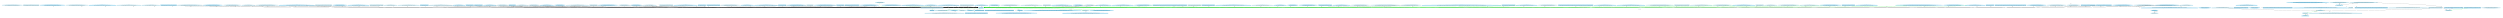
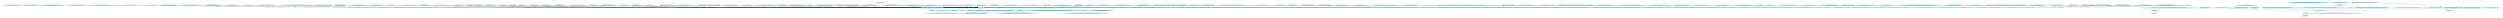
  digraph {
    fontname=Inter
    rankdir=TB
    node [color=pink fillcolor=skyblue fontname=Inter shape=octagon style=filled]
    edge [color=black fontname=Inter style=solid]
    n1 [color=black label="exe_name: null cmd: " style="solid,filled"]
    n2 [color=greenyellow label="exe_name: null cmd: " shape=house style="solid,filled"]
    n3 [color=greenyellow label="exe_name: null cmd: " shape=box style="solid,filled"]
    n4 [color=greenyellow label="exe_name: null cmd: " style="solid,filled"]
    n5 [color=greenyellow fillcolor=lightblue label="exe_name: null cmd: " shape=house style="solid,filled"]
    n6 [color=greenyellow label="path: /Device/HarddiskVolume2/Users/admin" shape=box]
    n7 [color=greenyellow label="path: /Device/HarddiskVolume2/Users/admin/AppData/Roaming/Microsoft/Windows/Themes/CachedFiles/CachedImage_1024_768_POS4.jpg" shape=box]
    n8 [color=black label="exe_name: null cmd: " style="solid,filled"]
    n9 [color=greenyellow label="path: /Device/HarddiskVolume2/Users/admin/Pictures/The game is played by moving a crosshair across the sky background via a trackball and pressing one of three buttons to launch a counte9.docx"]
    n10 [color=greenyellow fillcolor=lightblue label="exe_name: null cmd: " shape=house style="solid,filled"]
    n11 [color=greenyellow label="path: /Device/HarddiskVolume2/USERS/ADMIN/APPDATA/ROAMING/MOZILLA/FIREFOX/PROFILES/LXKEHH21.DEFAULT/PLACES.SQLITE-WAL"]
    n12 [color=greenyellow label="path: /Device/HarddiskVolume2/Users/admin/Desktop/~$w.tropicscope.com.docx"]
    n13 [color=greenyellow fillcolor=lightblue label="path: /Device/HarddiskVolume2/WINDOWS" shape=house]
    n14 [color=greenyellow label="exe_name: null cmd: " shape=house style="solid,filled"]
    n15 [color=greenyellow label="path: /Device/HarddiskVolume2/Users/admin/AppData/Local/Microsoft/Windows/Explorer/thumbcache_idx.db" shape=box]
    n16 [color=greenyellow fillcolor=lightblue label="path: /Device/HarddiskVolume2/USERS/ADMIN/APPDATA/ROAMING/MOZILLA/FIREFOX/PROFILES/LXKEHH21.DEFAULT" shape=house]
    n17 [color=black fillcolor=lightblue label="exe_name: null cmd: " shape=house style="solid,filled"]
    n18 [color=greenyellow label="path: /Device/HarddiskVolume2/Users/darpa/AppData/Local/Microsoft/OneDrive/logs/Personal/SyncEngine-2019-05-09.1143.8064.11.aodl" shape=house]
    n19 [fillcolor=lightblue label="path: /Device/HarddiskVolume2"]
    n20 [color=black label="exe_name: null cmd: " shape=house style="solid,filled"]
    n21 [fillcolor=lightblue label="path: /FI_UNKNOWN" shape=box]
    n22 [color=black fillcolor=lightblue label="exe_name: null cmd: " style="solid,filled"]
    n23 [color=black fillcolor=lightblue label="exe_name: null cmd: " style="solid,filled"]
    n24 [fillcolor=lightblue label="path: /Device/HarddiskVolume2/WINDOWS/system32/Microsoft/Protect/S-1-5-18/User/Preferred"]
    n25 [color=greenyellow fillcolor=lightblue label="exe_name: null cmd: " style="solid,filled"]
    n26 [color=greenyellow fillcolor=lightblue label="path: /Device/HarddiskVolume2/Users/admin/AppData/Roaming/Microsoft/Windows/Recent/AutomaticDestinations/5f7b5f1e01b83767.automaticDestinations-ms" shape=house]
    n27 [color=greenyellow label="path: /Device/HarddiskVolume2/WINDOWS/system32/oleaut32.dll"]
    n28 [fillcolor=lightblue label="path: /Device/HarddiskVolume2/WINDOWS/system32/dbghelp.dll"]
    n29 [fillcolor=lightblue label="path: /Windows/System32/wbem/wmiprov.dll"]
    n30 [label="path: /Device/HarddiskVolume2/WINDOWS/system32/wbem/esscli.dll" shape=box]
    n31 [label="path: /Device/HarddiskVolume2/WINDOWS/system32/wbem/wbemprox.dll" shape=box]
    n32 [label="path: /Device/HarddiskVolume2/WINDOWS/SYSTEM32/kernelbase.dll"]
    n33 [fillcolor=lightblue label="path: /Device/HarddiskVolume2/WINDOWS/System32/drivers/ACPI.sys"]
    n34 [label="path: /Device/HarddiskVolume2/WINDOWS/System32/drivers/en-US/ACPI.sys.mui"]
    n35 [fillcolor=lightblue label="path: /Device/HarddiskVolume2/WINDOWS/system32/drivers/ndis.sys"]
    n36 [fillcolor=lightblue label="path: /Device/HarddiskVolume2/WINDOWS/System32/drivers/mssmbios.sys" shape=box]
    n37 [label="path: /Device/HarddiskVolume2/WINDOWS/System32/drivers/en-US/intelppm.sys.mui"]
    n38 [fillcolor=lightblue label="path: /Device/HarddiskVolume2/WINDOWS/System32/drivers/en/monitor.sys"]
    n39 [label="path: /Device/HarddiskVolume2/WINDOWS/System32/drivers/en-US/monitor.sys" shape=house]
    n40 [color=greenyellow label="exe_name: null cmd: " shape=house style="solid,filled"]
    n41 [fillcolor=lightblue label="path: /Device/HarddiskVolume2/WINDOWS/system32/drivers/vmbusr.sys" shape=house]
    n42 [fillcolor=lightblue label="path: /Device/HarddiskVolume2/WINDOWS/system32" shape=house]
    n43 [label="path: /Device/HarddiskVolume2/WINDOWS/System32/Drivers/Synth3dVsc.sys" shape=box]
    n44 [fillcolor=lightblue label="path: /Device/HarddiskVolume2/WINDOWS/System32/Drivers/en/Synth3dVsc.sys.mui"]
    n45 [label="path: /Device/HarddiskVolume2/WINDOWS/system32/netfxperf.dll"]
    n46 [fillcolor=lightblue label="path: /Device/HarddiskVolume2/Windows/System32/.config"]
    n47 [fillcolor=lightblue label="path: /Windows/System32/netfxperf.dll" shape=house]
    n48 [fillcolor=lightblue label="path: /Windows/Microsoft.NET/Framework64/v4.0.30319/CORPerfMonExt.dll"]
    n49 [label="path: /Device/HarddiskVolume2/Windows/Microsoft.NET/Framework64/v4.0.30319/MSVCR120_CLR0400.dll" shape=house]
    n50 [fillcolor=lightblue label="path: /Device/HarddiskVolume2/WINDOWS/SYSTEM32/MSVCR120_CLR0400.dll" shape=box]
    n51 [label="path: /Windows/System32/msvcr120_clr0400.dll"]
    n52 [label="path: /Device/HarddiskVolume2/Windows/System32/bitsperf.dll" shape=house]
    n53 [fillcolor=lightblue label="path: /Device/HarddiskVolume2/WINDOWS/system32/esentprf.dll" shape=box]
    n54 [fillcolor=lightblue label="path: /Windows/System32/esentprf.dll" shape=house]
    n55 [fillcolor=lightblue label="path: /Device/HarddiskVolume2/Windows/System32/Secur32.dll" shape=house]
    n56 [label="path: /Metadata/System32/msdtcuiu.dll" shape=box]
    n57 [fillcolor=lightblue label="path: /Device/HarddiskVolume2/WINDOWS/system32/msdtcuiu.DLL" shape=house]
    n58 [label="path: /Windows/System32/ole32.dll" shape=house]
    n59 [label="path: /Windows/System32/shell32.dll" shape=box]
    n60 [label="path: /Windows/System32/powrprof.dll" shape=box]
    n61 [label="path: /Windows/System32/SHCore.dll" shape=house]
    n62 [fillcolor=lightblue label="path: /Windows/System32/profapi.dll"]
    n63 [label="path: /Windows/System32/atl.dll" shape=box]
    n64 [fillcolor=lightblue label="path: /Windows/System32/nsi.dll" shape=house]
    n65 [fillcolor=lightblue label="path: /Windows/System32/dnsapi.dll"]
    n66 [label="path: /Windows/System32/msdtcprx.dll" shape=house]
    n67 [label="path: /Windows/System32/mtxclu.dll"]
    n68 [fillcolor=lightblue label="path: /Device/HarddiskVolume2/WINDOWS/system32/MTXCLU.DLL" shape=house]
    n69 [fillcolor=lightblue label="path: /Windows/System32/resutils.dll" shape=box]
    n70 [label="path: /Device/HarddiskVolume2/WINDOWS/system32/CRYPTSP.dll"]
    n71 [fillcolor=lightblue label="path: /Windows/System32/ktmw32.dll"]
    n72 [label="path: /Windows/System32/cryptsp.dll"]
    n73 [fillcolor=lightblue label="path: /Windows/System32/IPHLPAPI.DLL" shape=house]
    n74 [label="path: /Device/HarddiskVolume2/WINDOWS/system32/wkscli.dll" shape=house]
    n75 [fillcolor=lightblue label="path: /Device/HarddiskVolume2/WINDOWS/SYSTEM32/cscapi.dll" shape=box]
    n76 [label="path: /Device/HarddiskVolume2/WINDOWS/system32/wbem/cscapi.dll" shape=house]
    n77 [label="path: /Windows/System32/cscapi.dll" shape=box]
    n78 [label="path: /Device/HarddiskVolume2/WINDOWS/system32/netutils.dll" shape=box]
    n79 [fillcolor=lightblue label="path: /Device/HarddiskVolume2/WINDOWS/System32/perfdisk.dll"]
    n80 [label="path: /Windows/System32/perfdisk.dll" shape=house]
    n81 [label="path: /Device/HarddiskVolume2/WINDOWS/SYSTEM32/WMICLNT.dll" shape=house]
    n82 [label="path: /Windows/System32/wmiclnt.dll" shape=box]
    n83 [label="path: /Device/HarddiskVolume2/WINDOWS/System32/perfnet.dll"]
    n84 [fillcolor=lightblue label="path: /Device/HarddiskVolume4" shape=box]
    n85 [label="path: /Device/HarddiskVolume2/WINDOWS/system32/wbem/BROWCLI.Dll"]
    n86 [label="path: /Windows/System32/perfnet.dll" shape=box]
    n87 [label="path: /Device/HarddiskVolume2/WINDOWS/SYSTEM32/BROWCLI.Dll" shape=box]
    n88 [label="path: /Device/HarddiskVolume2/WINDOWS/System32/perfos.dll"]
    n89 [fillcolor=lightblue label="path: /Windows/System32/perfproc.dll" shape=house]
    n90 [label="path: /Device/HarddiskVolume2/WINDOWS/System32/perfproc.dll"]
    n91 [label="path: /Device/HarddiskVolume2/WINDOWS/system32/sysmain.dll" shape=house]
    n92 [label="path: /Windows/System32/sysmain.dll" shape=house]
    n93 [label="path: /Device/HarddiskVolume2/Windows/System32/rasctrs.dll" shape=house]
    n94 [fillcolor=lightblue label="path: /Device/HarddiskVolume2/Windows/System32/winspool.drv" shape=box]
    n95 [label="path: /Windows/System32/winspool.drv" shape=house]
    n96 [label="path: /Windows/System32/tapiperf.dll"]
    n97 [fillcolor=lightblue label="path: /Device/HarddiskVolume2/WINDOWS/System32/Perfctrs.dll"]
    n98 [fillcolor=lightblue label="path: /Device/HarddiskVolume2/Windows/System32/UTILDLL.dll" shape=house]
    n99 [fillcolor=lightblue label="path: /Windows/System32/perfts.dll" shape=box]
    n100 [label="path: /Device/HarddiskVolume2/Windows/System32/srvcli.dll" shape=house]
    n101 [label="path: /Windows/System32/utildll.dll"]
    n102 [fillcolor=lightblue label="path: /Windows/System32/srvcli.dll"]
    n103 [label="path: /Windows/System32/wbem/WmiApRpl.dll" shape=house]
    n104 [label="path: /Device/HarddiskVolume2/WINDOWS/system32/tquery.dll" shape=house]
    n105 [color=greenyellow label="path: /Device/HarddiskVolume2/WINDOWS/GLOBALIZATION"]
    n106 [color=greenyellow label="path: /Device/HarddiskVolume2/Windows/System32/config/DRIVERS{47a6a166-a514-11e7-a94e-ec0d9a05c860}.TMContainer00000000000000000001.regtrans-ms" shape=box]
    n107 [label="path: /Device/HarddiskVolume2/WINDOWS/system32/Microsoft/Protect/S-1-5-18/Preferred" shape=box]
    n108 [color=greenyellow fillcolor=lightblue label="path: /Device/HarddiskVolume2/Windows/System32/ws2_32.dll" shape=box]
    n109 [color=greenyellow label="path: /Device/HarddiskVolume2/Windows/System32/shell32.dll" shape=box]
    n110 [color=greenyellow label="path: /Device/HarddiskVolume2/PROGRAM FILES/WINDOWS NT/ACCESSORIES/EN-US/WORDPAD.EXE.MUI" shape=house]
    n111 [fillcolor=lightblue label="path: /Device/HarddiskVolume2/Windows/System32/CertPolEng.dll" shape=box]
    n112 [label="path: /Windows/System32/CertPolEng.dll"]
    n113 [fillcolor=lightblue label="path: /Device/HarddiskVolume2/WINDOWS/System32/dnsapi.dll" shape=house]
    n114 [label="path: /Device/HarddiskVolume2/WINDOWS/system32/NgcRecovery.dll" shape=box]
    n115 [label="path: /Windows/System32/wkscli.dll"]
    n116 [color=greenyellow label="path: /Device/HarddiskVolume2/Users/admin/AppData/Roaming/Microsoft/Windows/Recent/AutomaticDestinations/f01b4d95cf55d32a.automaticDestinations-ms" shape=box]
    n117 [fillcolor=lightblue label="path: /Device/HarddiskVolume2/Windows/System32/samcli.dll" shape=house]
    n118 [label="path: /Windows/System32/logoncli.dll" shape=house]
    n119 [label="path: /Windows/System32/samcli.dll"]
    n120 [label="path: /Device/HarddiskVolume2/Windows/System32/logoncli.dll"]
    n121 [label="path: /Device/HarddiskVolume2/WINDOWS/system32/cryptdll.dll" shape=box]
    n122 [color=greenyellow label="path: /Device/HarddiskVolume2/Users/admin/Videos" shape=house]
    n123 [color=greenyellow fillcolor=lightblue label="path: /Device/HarddiskVolume2/Users/admin/Music/desktop.ini"]
    n124 [label="path: /Device/HarddiskVolume2/Users/admin/AppData/Roaming/Microsoft/Protect/S-1-5-21-231540947-922634896-4161786520-1004/Preferred"]
    n125 [color=greenyellow fillcolor=lightblue label="path: /Device/HarddiskVolume2/Users/admin/AppData/Roaming/Microsoft/Windows/Start Menu/Programs/Accessories" shape=house]
    n126 [color=greenyellow label="path: /Device/HarddiskVolume2/USERS/ADMIN/APPDATA/ROAMING/MICROSOFT/BIBLIOGRAPHY/STYLE/APASIXTHEDITIONOFFICEONLINE.XSL" shape=box]
    n127 [fillcolor=lightblue label="path: /Device/Mup/TA1-FIVEDIRECTI*/MAILSLOT/NET/NETLOGON"]
    n128 [color=greenyellow fillcolor=lightblue label="path: /Device/HarddiskVolume2/Program Files (x86)/Microsoft Office/Office15/MSIPC/ru/msipc.dll.mui"]
    n129 [fillcolor=lightblue label="path: /Device/HarddiskVolume2/WINDOWS/SYSTEM32/WTSAPI32.dll"]
    n130 [color=greenyellow label="path: /Device/HarddiskVolume2/Program Files/WindowsApps/Microsoft.WindowsStore_11811.1001.18.0_x64__8wekyb3d8bbwe/Microsoft.System.Package.Metadata/S-1-5-21-231540947-922634896-4161786520-1004-MergedResources-0.pri" shape=house]
    n131 [color=greenyellow label="path: /Device/HarddiskVolume2/salt/bin/Lib/site-packages/cheroot-5.8.0.dist-info" shape=box]
    n132 [color=greenyellow label="path: /Device/HarddiskVolume2/Windows/System32/kernel32.dll" shape=box]
    n133 [color=greenyellow label="path: /Device/HarddiskVolume2/Windows/System32/sechost.dll" shape=house]
    n134 [color=greenyellow fillcolor=lightblue label="path: /Device/HarddiskVolume2/Windows/System32/netprovfw.dll"]
    n135 [color=greenyellow label="path: /Device/HarddiskVolume2/Users/darpa/AppData/Local/Packages/Microsoft.Windows.ContentDeliveryManager_cw5n1h2txyewy/LocalState/TargetedContentCache/v3" shape=box]
    n136 [color=greenyellow label="path: /Device/HarddiskVolume2/Windows/System32/mfcm140u.dll" shape=house]
    n137 [color=greenyellow label="path: /Device/HarddiskVolume2/Users/admin/AppData/Local/Microsoft/Windows/INetCache/Content.Word/~WRS{8C636793-75CB-49B1-8189-F82FDC193008}.tmp" shape=house]
    n138 [color=greenyellow fillcolor=lightblue label="path: /Device/HarddiskVolume2/Windows/System32/uxtheme.dll"]
    n139 [color=greenyellow label="path: /Device/HarddiskVolume2/Users/admin/Documents/Documents/attingent.docx" shape=house]
    n140 [color=greenyellow fillcolor=lightblue label="path: /Device/HarddiskVolume2/salt/bin/Lib/site-packages/tempora-1.8.dist-info/entry_points.txt"]
    n141 [color=greenyellow fillcolor=lightblue label="path: /Device/HarddiskVolume2/Program Files/mozilla/firefox/WINMM.dll" shape=box]
    n142 [color=greenyellow fillcolor=lightblue label="path: /Device/HarddiskVolume2/WINDOWS/SYSTEM32/AVRT.DLL" shape=house]
    n143 [color=greenyellow fillcolor=lightblue label="path: /Device/HarddiskVolume2/Windows/System32/userenv.dll"]
    n144 [color=greenyellow fillcolor=lightblue label="path: /Device/HarddiskVolume2/Users/admin/AppData/Roaming/Microsoft/Windows/Recent/atmospherical.lnk" shape=box]
    n145 [color=greenyellow label="path: /Device/HarddiskVolume2/Users/admin/Desktop/skewly.docx" shape=house]
    n146 [color=greenyellow fillcolor=lightblue label="path: /Windows/System32/crypt32.dll" shape=box]
    n147 [color=greenyellow fillcolor=lightblue label="path: /Windows/System32/dwmapi.dll" shape=house]
    n148 [color=greenyellow fillcolor=lightblue label="path: /Device/HarddiskVolume2/Program Files/OpenSSH-Win64/scp.exe"]
    n149 [color=greenyellow fillcolor=lightblue label="path: /SystemRoot/System32/Drivers/dump_dumpfve.sys" shape=house]
    n150 [color=greenyellow label="path: /Device/HarddiskVolume2/salt/bin/Lib/site-packages/salt/fileserver"]
    n151 [color=greenyellow label="path: /Device/HarddiskVolume2/Windows/SysWOW64/d2d1.dll" shape=box]
    n152 [color=greenyellow label="path: /Device/HarddiskVolume2/Windows/SysWOW64/version.dll" shape=house]
+   n153 [color=greenyellow label="srcIP: 128.55.12.55 dstIP: 12.182.41.250 type: None" shape=house]
    n154 [color=greenyellow label="path: /Device/HarddiskVolume2/Users/admin/AppData/Local/Mozilla/Firefox/Profiles/lxkehh21.default/cache2/entries/C4AD5FC06EB2BEC4B724DAC1FF52AF248ECD03A6" shape=house]
    n155 [color=greenyellow label="path: /Device/HarddiskVolume2/Users/admin/AppData/Local/Mozilla/Firefox/Profiles/lxkehh21.default/safebrowsing-updating/testexcept-flashallow-simple.sbstore"]
    n156 [color=greenyellow label="path: /Device/HarddiskVolume2/Windows/System32/DataExchange.dll"]
    n157 [color=greenyellow label="path: /Device/HarddiskVolume2/Windows/System32/tzres.dll" shape=house]
    n158 [color=greenyellow label="path: /Windows/System32/KBDUS.DLL" shape=box]
    n159 [color=greenyellow label="path: /Device/HarddiskVolume2/Users/admin/AppData/Local/Mozilla/Firefox/Profiles/lxkehh21.default/safebrowsing-updating/test-flash-simple-1.sbstore" shape=box]
    n1 -> n2 [color=green label=FILE_EXEC style=dashed]
    n1 -> n3 [color=green label=FILE_EXEC style=dashed]
    n1 -> n4 [color=green label=FILE_EXEC]
    n1 -> n5 [color=green label=FILE_EXEC]
    n1 -> n6 [color=green label=WRITE]
    n1 -> n7 [color=green label=WRITE]
    n1 -> n8 [label=PROC_CREATE style=dashed]
    n1 -> n9 [color=green label=WRITE style=dashed]
    n1 -> n10 [color=green label=PROC_CREATE style=bold]
    n1 -> n11 [color=green label=WRITE style=dashed]
    n1 -> n12 [color=green label=WRITE style=bold]
    n1 -> n13 [color=green label=WRITE style=bold]
    n1 -> n14 [color=green label=PROC_CREATE]
    n2 -> n15 [color=green label=WRITE]
    n4 -> n11 [color=green label=WRITE style=dashed]
    n5 -> n16 [color=green label=WRITE style=dashed]
    n6 -> n1 [color=green label=READ style=bold]
    n8 -> n17 [label=PROC_CREATE style=bold]
    n10 -> n18 [color=green label=WRITE style=dashed]
    n19 -> n1 [label=READ]
    n19 -> n1 [color=green label=READ style=bold]
    n19 -> n20 [label=READ]
    n20 -> n21 [label=WRITE]
    n21 -> n8 [label=READ style=dashed]
    n21 -> n22 [label=READ style=dashed]
    n21 -> n23 [label=READ]
    n22 -> n21 [label=WRITE]
    n22 -> n25 [color=green label=PROC_CREATE style=bold]
    n22 -> n26 [color=green label=WRITE]
    n23 -> n21 [label=WRITE style=dashed]
    n24 -> n20 [label=READ style=bold]
    n24 -> n22 [label=READ style=dashed]
    n24 -> n23 [label=READ style=bold]
    n25 -> n40 [color=green label=PROC_CREATE style=bold]
    n27 -> n1 [color=green label=READ]
    n28 -> n1 [color=green label=READ]
    n29 -> n1 [label=READ]
    n30 -> n1 [label=READ style=dashed]
    n31 -> n1 [label=READ style=bold]
    n32 -> n1 [label=READ]
    n33 -> n1 [label=READ]
    n34 -> n1 [label=READ style=bold]
    n35 -> n1 [label=READ style=dashed]
    n36 -> n1 [label=READ style=dashed]
    n37 -> n1 [label=READ style=dashed]
    n38 -> n1 [label=READ style=dashed]
    n39 -> n1 [label=READ style=dashed]
    n41 -> n1 [label=READ]
    n42 -> n1 [label=READ]
    n43 -> n1 [label=READ style=bold]
    n44 -> n1 [label=READ style=bold]
    n45 -> n1 [label=READ style=dashed]
    n46 -> n1 [label=READ]
    n47 -> n1 [label=READ style=bold]
    n48 -> n1 [label=READ]
    n49 -> n1 [label=READ style=bold]
    n50 -> n1 [label=READ]
    n51 -> n1 [label=READ]
    n52 -> n1 [label=READ style=dashed]
    n53 -> n1 [label=READ]
    n54 -> n1 [label=READ]
    n55 -> n1 [label=READ style=dashed]
    n56 -> n1 [label=READ style=bold]
    n57 -> n1 [label=READ style=bold]
    n58 -> n1 [label=READ]
    n59 -> n1 [label=READ style=bold]
    n60 -> n1 [label=READ style=dashed]
    n61 -> n1 [label=READ style=bold]
    n62 -> n1 [label=READ style=bold]
    n63 -> n1 [label=READ style=bold]
    n64 -> n1 [label=READ style=bold]
    n65 -> n1 [label=READ style=bold]
    n66 -> n1 [label=READ]
    n67 -> n1 [label=READ]
    n68 -> n1 [label=READ]
    n69 -> n1 [label=READ style=bold]
    n70 -> n1 [label=READ style=dashed]
    n71 -> n1 [label=READ style=bold]
    n72 -> n1 [label=READ style=bold]
    n73 -> n1 [label=READ style=bold]
    n74 -> n1 [label=READ style=dashed]
    n74 -> n22 [label=READ style=dashed]
    n75 -> n1 [label=READ]
    n76 -> n1 [label=READ]
    n77 -> n1 [label=READ]
    n77 -> n1 [color=green label=READ]
    n78 -> n1 [label=READ style=bold]
    n79 -> n1 [label=READ style=dashed]
    n80 -> n1 [label=READ style=dashed]
    n81 -> n1 [label=READ style=bold]
    n82 -> n1 [label=READ style=bold]
    n83 -> n1 [label=READ style=bold]
    n84 -> n1 [label=READ style=dashed]
    n85 -> n1 [label=READ style=bold]
    n86 -> n1 [label=READ style=bold]
    n87 -> n1 [label=READ style=dashed]
    n88 -> n1 [label=READ style=dashed]
    n89 -> n1 [label=READ style=bold]
    n89 -> n8 [label=READ]
    n90 -> n1 [label=READ style=bold]
    n91 -> n1 [label=READ style=dashed]
    n92 -> n1 [label=READ]
    n93 -> n1 [label=READ style=bold]
    n94 -> n1 [label=READ]
    n95 -> n1 [label=READ style=dashed]
    n96 -> n1 [label=READ style=dashed]
    n97 -> n1 [label=READ]
    n98 -> n1 [label=READ]
    n99 -> n1 [label=READ]
    n100 -> n1 [label=READ]
    n101 -> n1 [label=READ style=dashed]
    n102 -> n1 [label=READ style=bold]
    n103 -> n1 [label=READ style=bold]
    n104 -> n1 [label=READ]
    n105 -> n1 [color=green label=READ]
    n106 -> n1 [color=green label=READ style=bold]
    n107 -> n23 [label=READ style=bold]
    n108 -> n1 [color=green label=READ style=dashed]
    n108 -> n1 [color=green label=READ style=dashed]
    n109 -> n1 [color=green label=READ style=bold]
    n110 -> n1 [color=green label=READ style=dashed]
    n111 -> n22 [label=READ style=bold]
    n112 -> n22 [label=READ]
    n113 -> n22 [label=READ style=bold]
    n114 -> n22 [label=READ style=dashed]
    n115 -> n22 [label=READ style=dashed]
    n116 -> n22 [color=green label=READ]
    n117 -> n1 [label=READ]
    n118 -> n1 [label=READ style=dashed]
    n119 -> n1 [label=READ]
    n120 -> n1 [label=READ]
    n121 -> n1 [label=READ]
    n122 -> n1 [color=green label=READ style=dashed]
    n123 -> n1 [color=green label=READ style=dashed]
    n124 -> n20 [label=READ style=dashed]
    n125 -> n22 [color=green label=READ]
    n126 -> n22 [color=green label=READ style=dashed]
    n127 -> n20 [label=READ style=bold]
    n128 -> n1 [color=green label=READ style=dashed]
    n129 -> n1 [label=READ style=bold]
    n130 -> n1 [color=green label=READ style=dashed]
    n131 -> n23 [color=green label=READ style=bold]
    n132 -> n1 [color=green label=READ style=bold]
    n133 -> n1 [color=green label=READ style=bold]
    n134 -> n1 [color=green label=READ]
    n135 -> n1 [color=green label=READ style=dashed]
    n136 -> n1 [color=green label=READ]
    n137 -> n22 [color=green label=READ]
    n138 -> n23 [color=green label=READ]
    n139 -> n1 [color=green label=READ style=dashed]
    n140 -> n1 [color=green label=READ style=dashed]
    n141 -> n1 [color=green label=READ style=bold]
    n142 -> n1 [color=green label=READ style=dashed]
    n143 -> n1 [color=green label=READ style=bold]
    n144 -> n3 [color=green label=READ style=bold]
    n145 -> n1 [color=green label=READ style=bold]
    n146 -> n1 [color=green label=READ style=dashed]
    n147 -> n1 [color=green label=READ style=dashed]
    n148 -> n1 [color=green label=READ style=dashed]
    n149 -> n1 [color=green label=READ style=bold]
    n150 -> n1 [color=green label=READ style=bold]
    n151 -> n1 [color=green label=READ]
    n152 -> n1 [color=green label=READ]
+   n153 -> n1 [color=green label=READ]
    n154 -> n8 [color=green label=READ style=dashed]
    n155 -> n1 [color=green label=READ style=bold]
    n156 -> n1 [color=green label=READ style=dashed]
    n157 -> n1 [color=green label=READ style=bold]
    n158 -> n1 [color=green label=READ]
    n159 -> n1 [color=green label=READ]
  }
